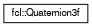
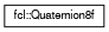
  digraph {
    rankdir=LR
-   n1 [color=black fillcolor=white fontname=FreeSans fontsize=10 height=0.2 label="fcl::Quaternion3f" shape=record style=filled width=0.4]
+   n1 [color=black fillcolor=white fontname=FreeSans fontsize=10 height=0.2 label="fcl::Quaternion8f" shape=record style=filled width=0.4]
  }
